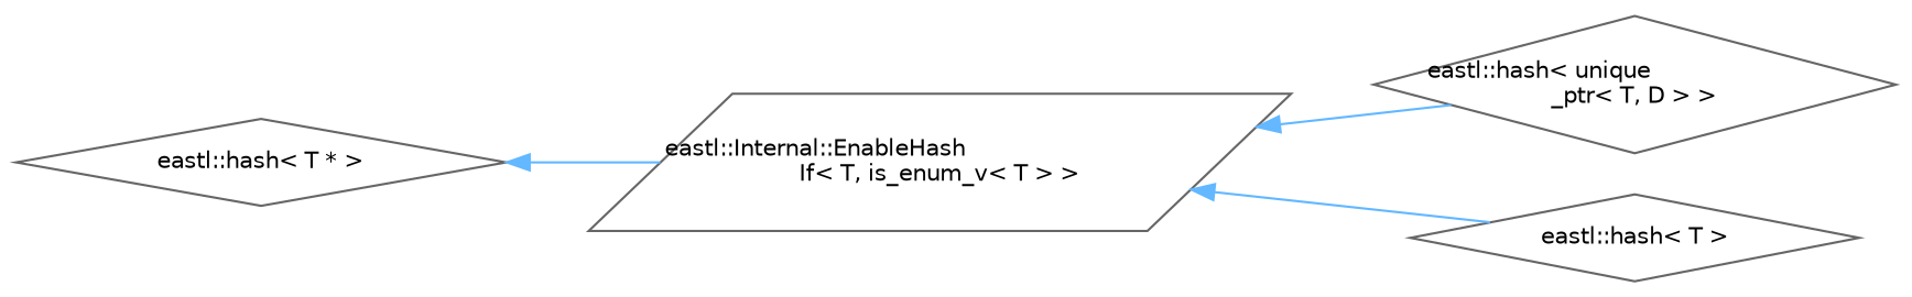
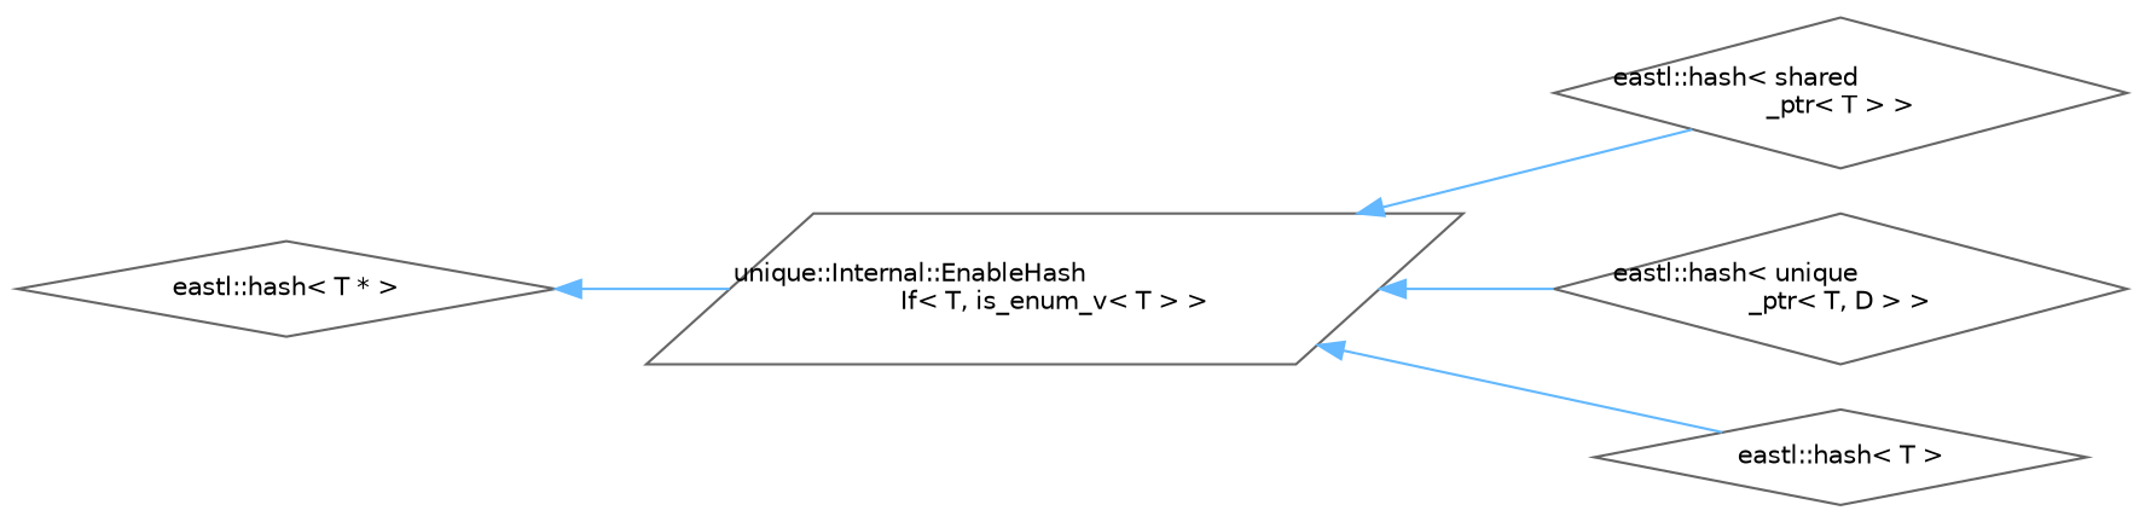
  digraph {
    rankdir=LR
    node [color=grey40 fillcolor=white fontname=Helvetica fontsize=10 shape=diamond style=filled]
    edge [color=steelblue1 dir=back fontname=Helvetica fontsize=10 labelfontname=Helvetica labelfontsize=10 style=solid]
-   n1 [height=0.2 label="eastl::Internal::EnableHash\lIf\< T, is_enum_v\< T \> \>" shape=parallelogram width=0.4]
+   n1 [height=0.2 label="unique::Internal::EnableHash\lIf\< T, is_enum_v\< T \> \>" shape=parallelogram width=0.4]
+   n2 [height=0.2 label="eastl::hash\< shared\l_ptr\< T \> \>" width=0.4]
    n3 [height=0.2 label="eastl::hash\< unique\l_ptr\< T, D \> \>" width=0.4]
    n4 [height=0.2 label="eastl::hash\< T \>" width=0.4]
    n5 [height=0.2 label="eastl::hash\< T * \>" width=0.4]
+   n1 -> n2
    n1 -> n3
    n1 -> n4
    n5 -> n1
  }
